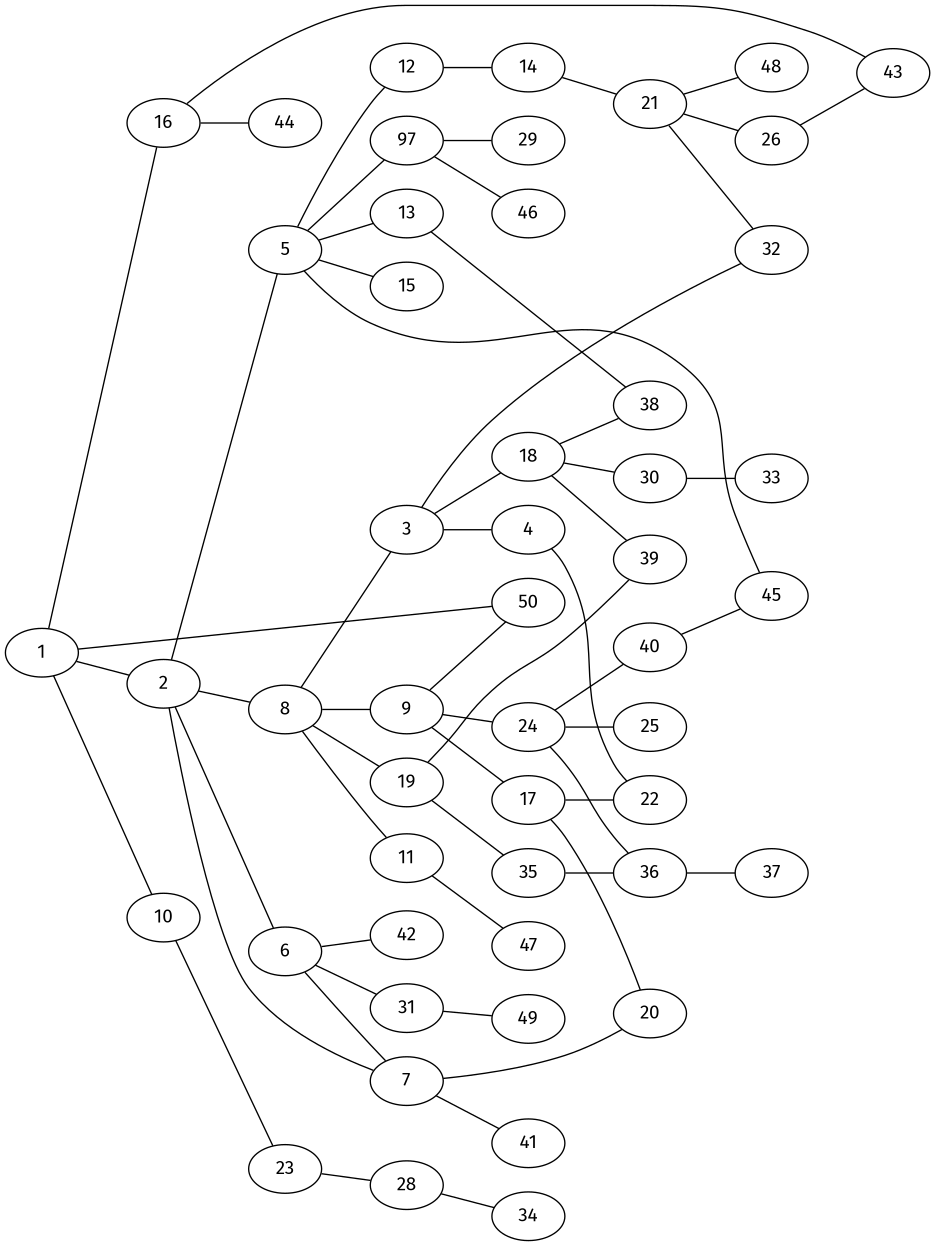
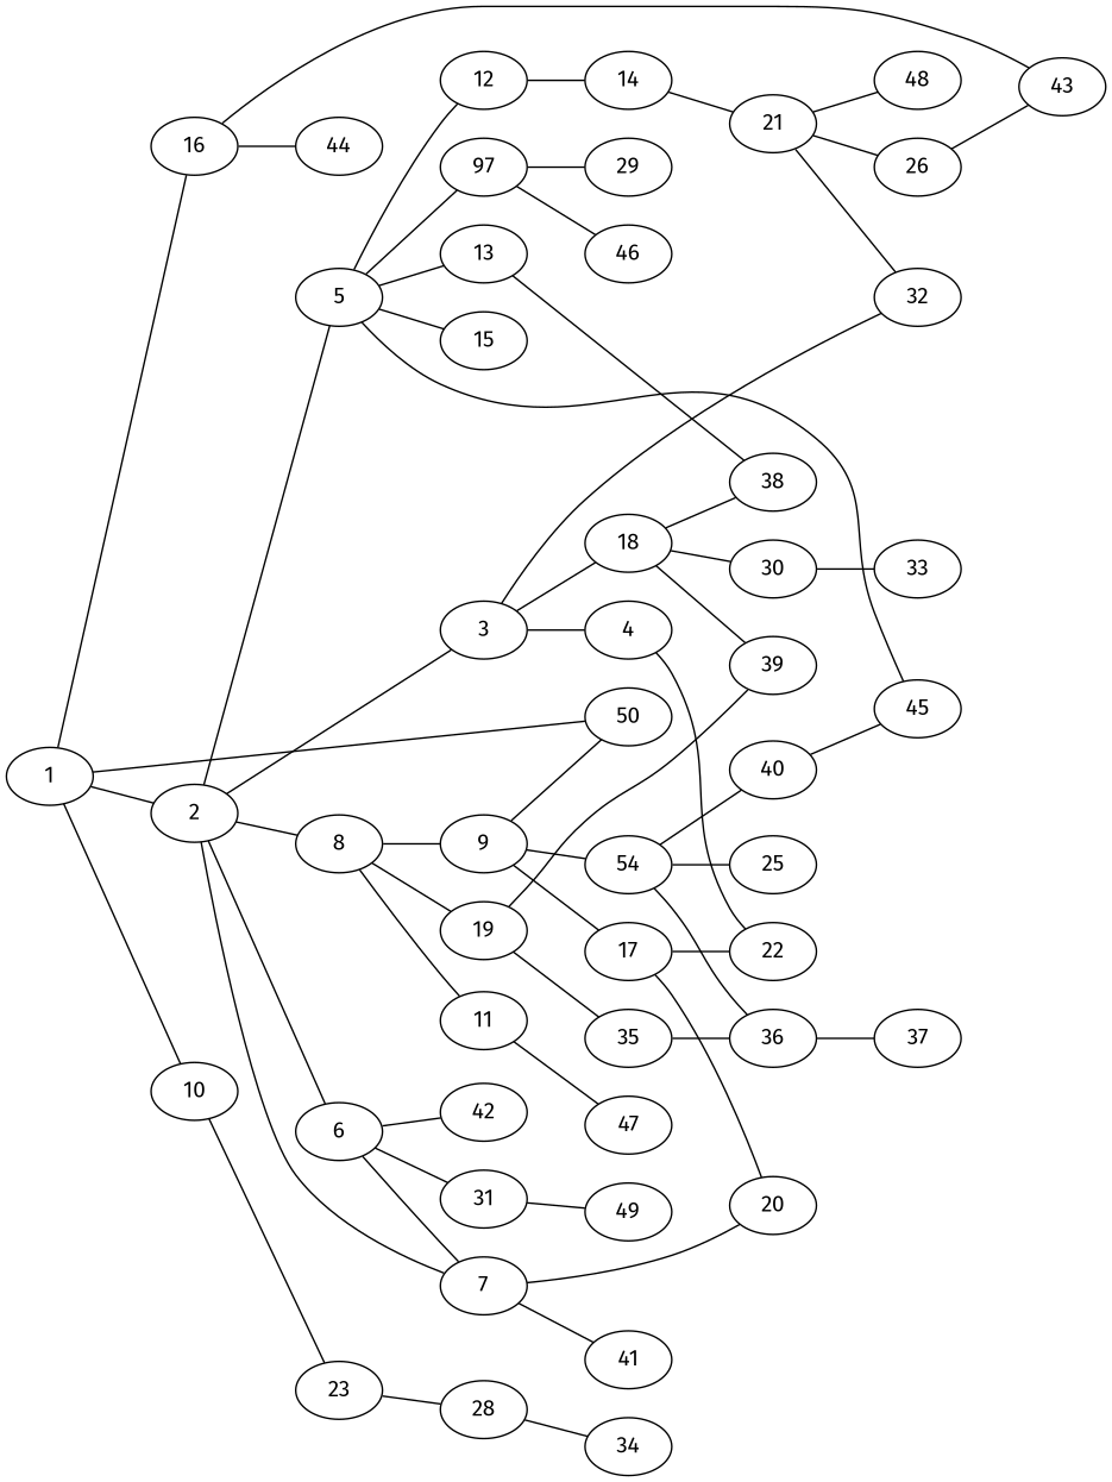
  graph {
    fontname="Fira Sans"
    rankdir=LR
    node [fontname="Fira Sans"]
    edge [fontname="Fira Sans"]
    1
    2
    10
    16
    50
    3
    5
    6
    7
    8
    23
    43
    44
    4
    18
    32
    12
    13
    15
    n20 [label=97]
    45
    31
    42
    20
    41
    9
    11
    19
    28
    22
    38
    30
    39
    14
    29
    46
    49
    17
-   24
+   24 [label=54]
    47
    35
    33
    21
    25
    36
    40
    37
    34
    26
    48
    1 -- 2
    1 -- 10
    1 -- 16
    1 -- 50
-   8 -- 3
+   2 -- 3
    2 -- 5
    2 -- 6
    2 -- 7
    2 -- 8
    10 -- 23
    16 -- 43
    16 -- 44
    3 -- 4
    3 -- 18
    3 -- 32
    5 -- 12
    5 -- 13
    5 -- 15
    5 -- n20
    5 -- 45
    6 -- 7
    6 -- 31
    6 -- 42
    7 -- 20
    7 -- 41
    8 -- 9
    8 -- 11
    8 -- 19
    23 -- 28
    4 -- 22
    18 -- 38
    18 -- 30
    18 -- 39
    12 -- 14
    13 -- 38
    n20 -- 29
    n20 -- 46
    31 -- 49
    9 -- 50
    9 -- 17
    9 -- 24
    11 -- 47
    19 -- 39
    19 -- 35
    28 -- 34
    30 -- 33
    14 -- 21
    17 -- 20
    17 -- 22
    24 -- 25
    24 -- 36
    24 -- 40
    35 -- 36
    21 -- 32
    21 -- 26
    21 -- 48
    36 -- 37
    40 -- 45
    26 -- 43
  }
